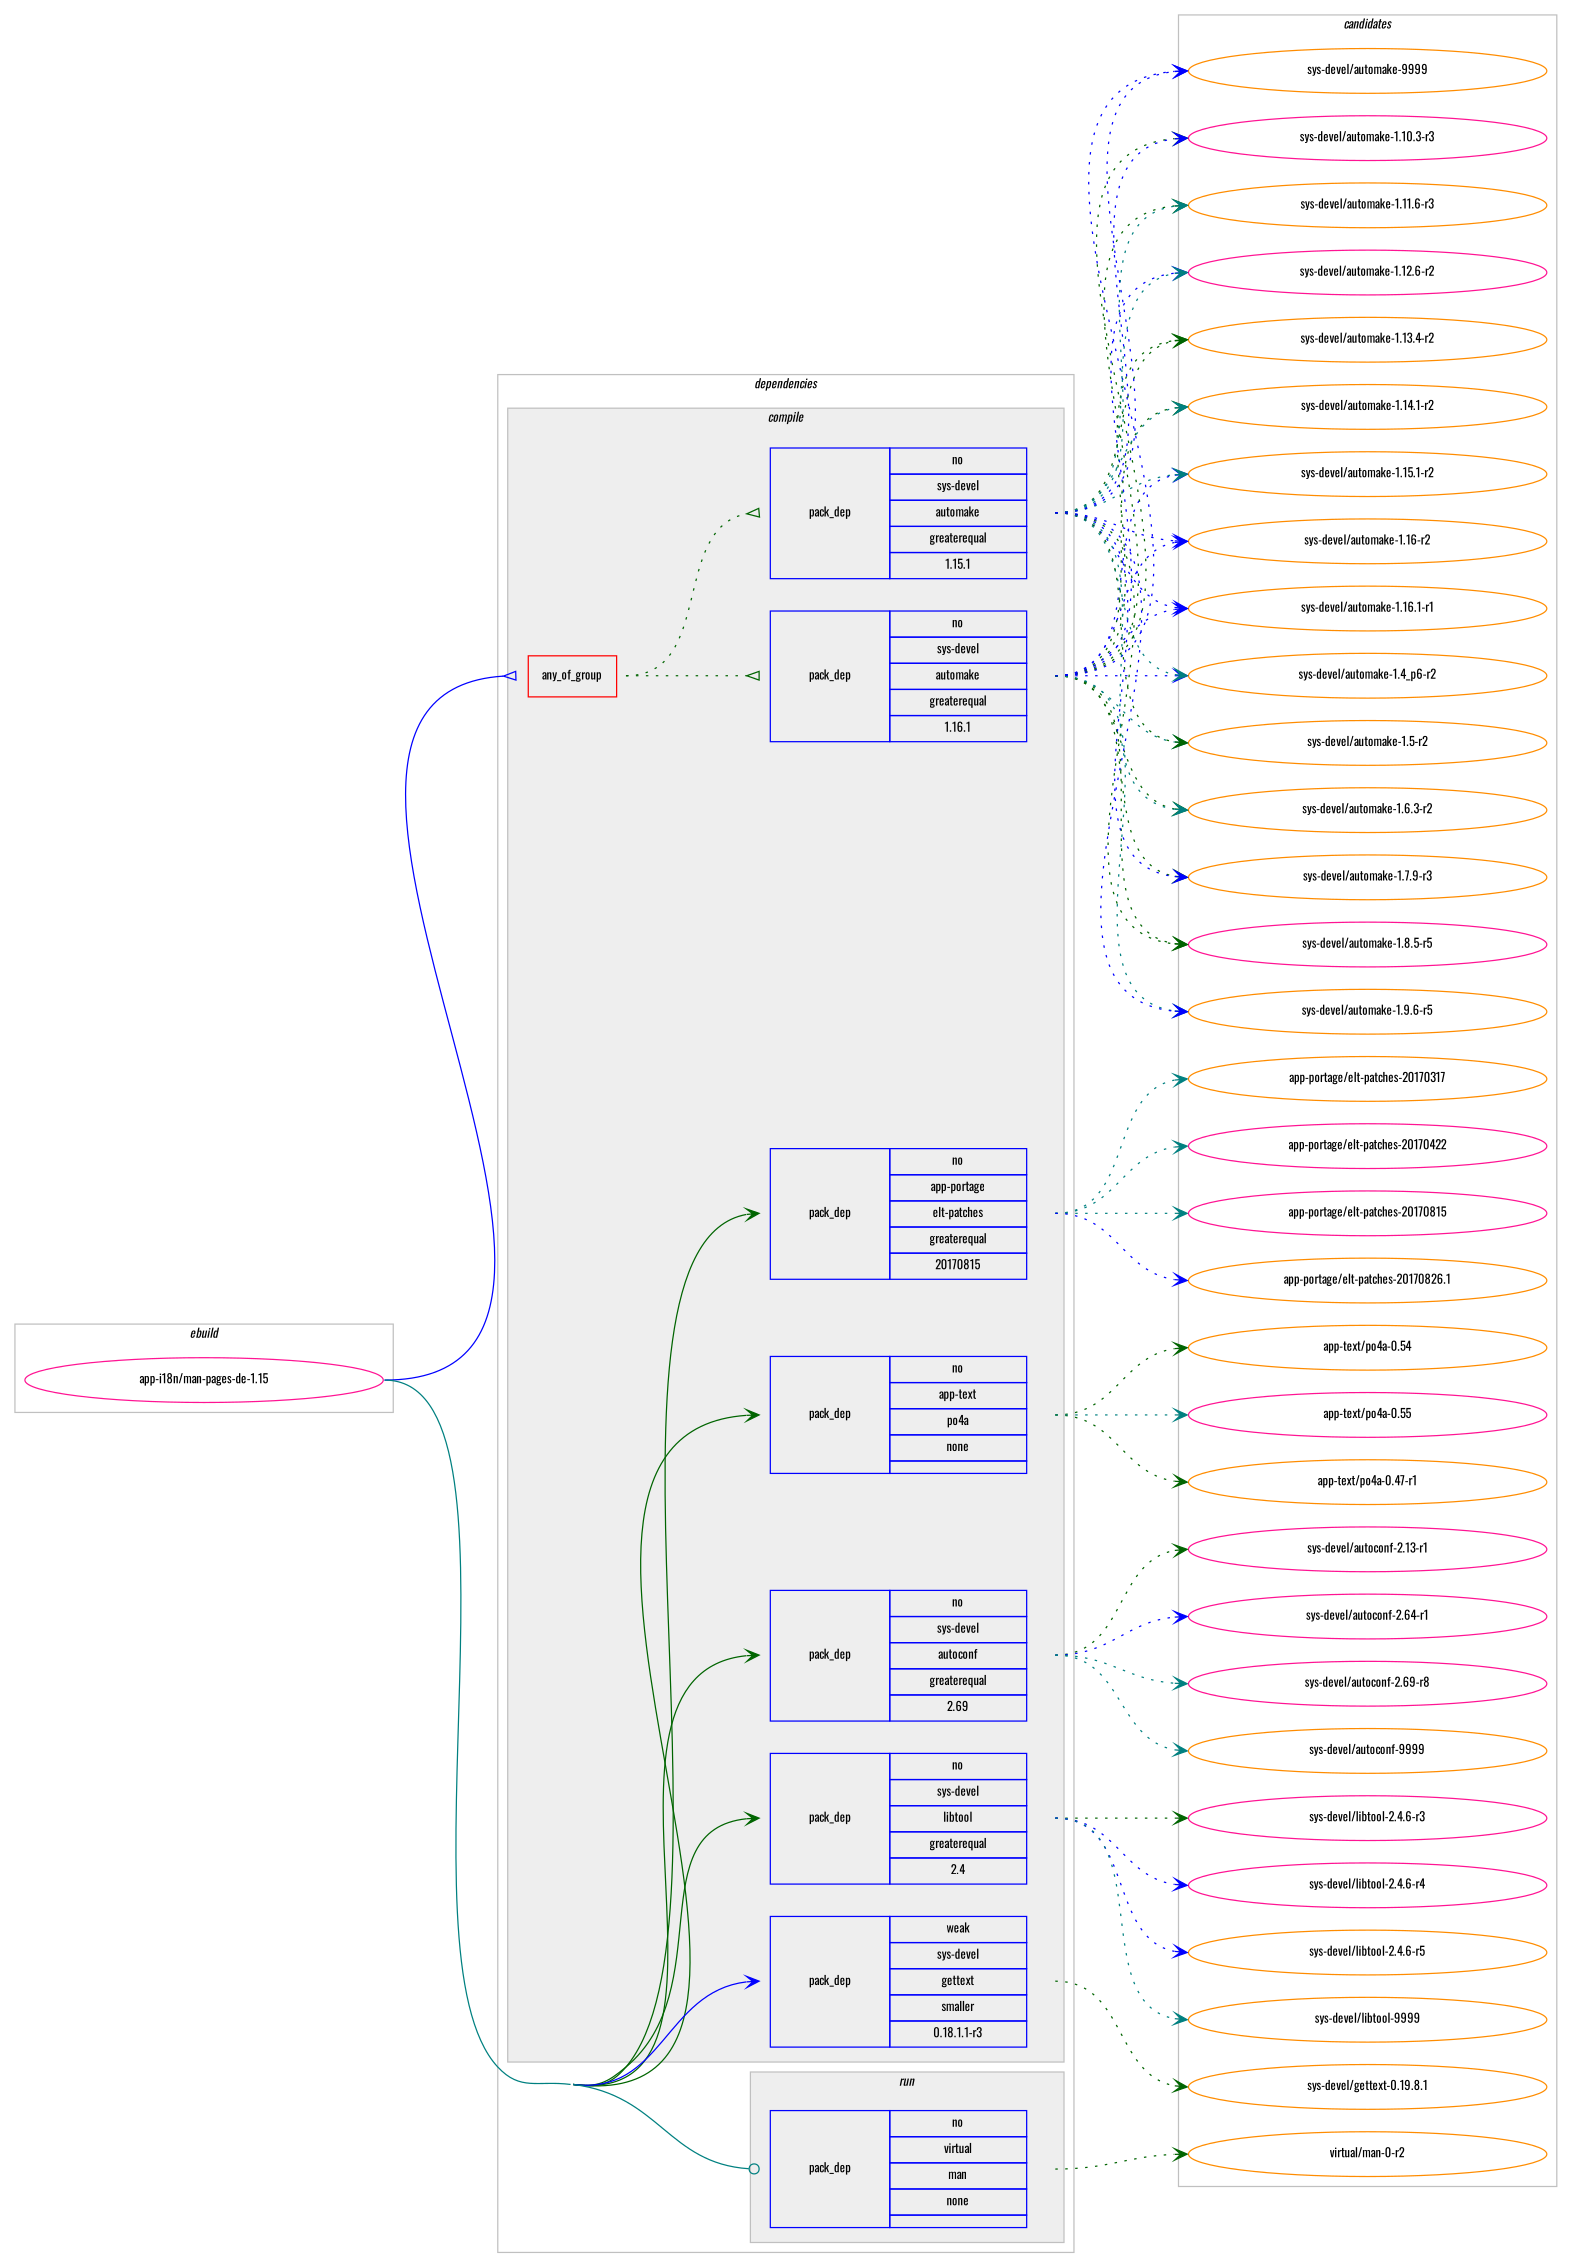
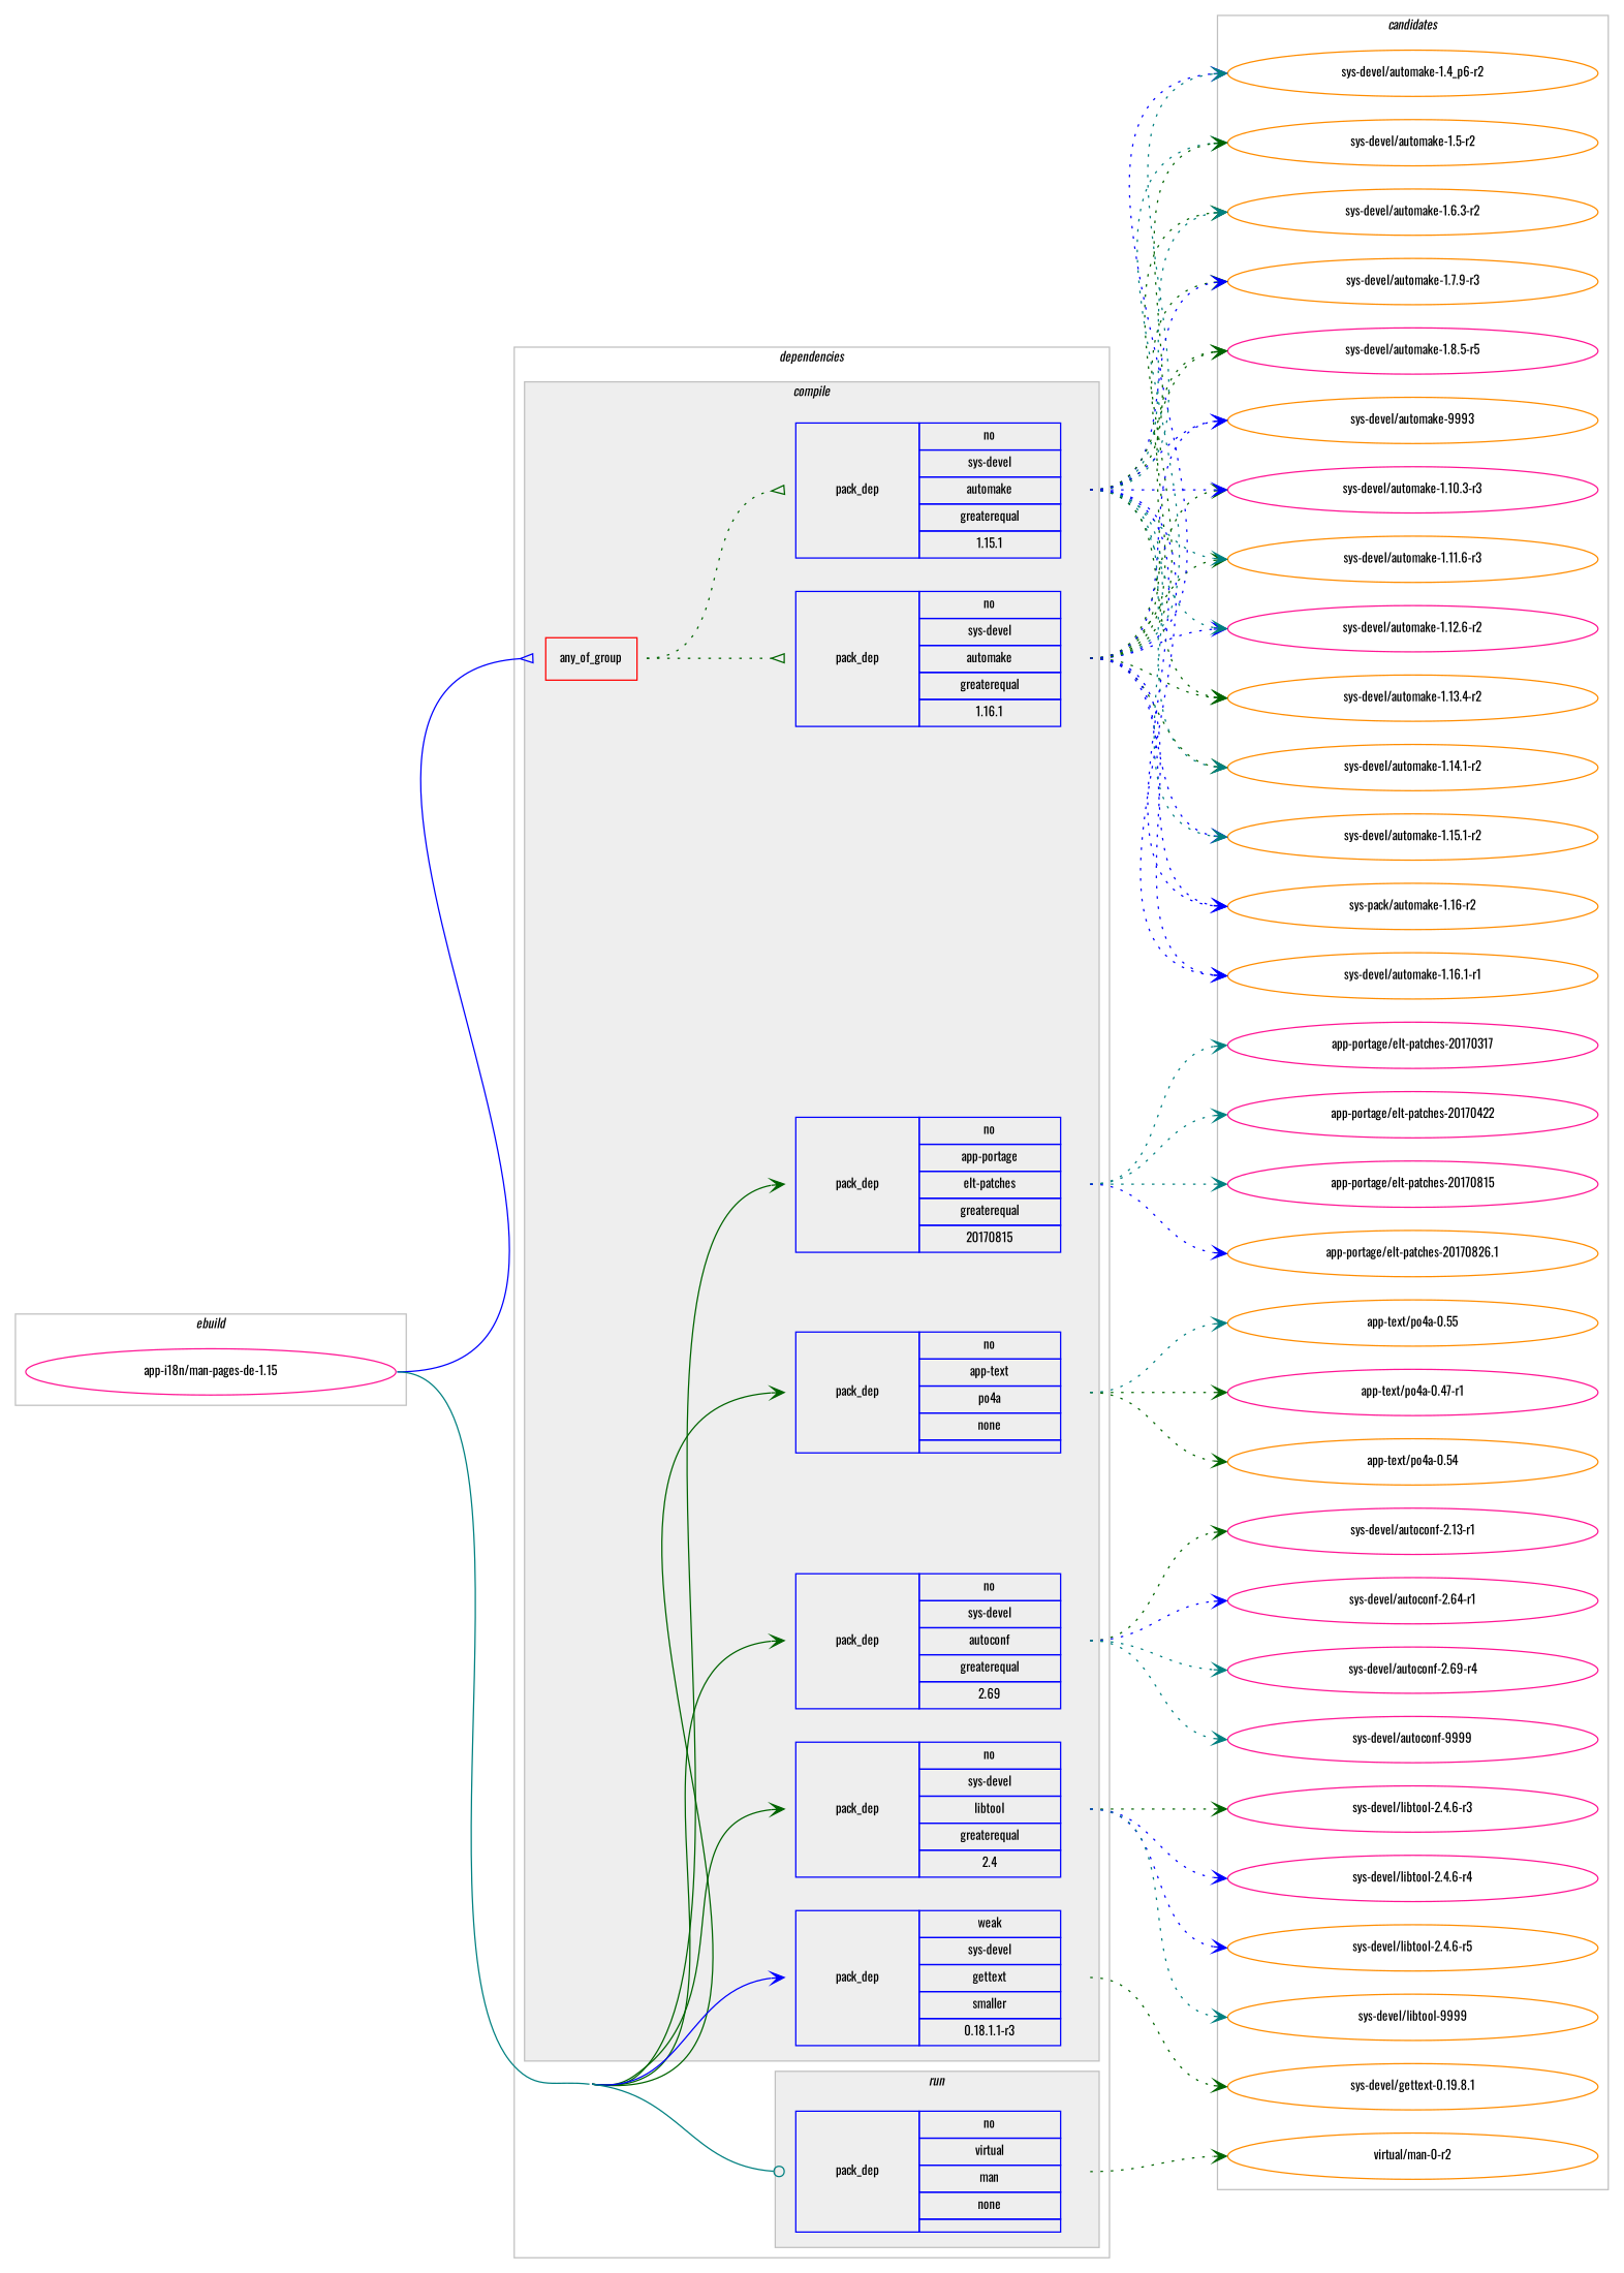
  digraph {
    compound=true
    concentrate=true
    fontname=Oswald
    fontsize=10
    newrank=true
    rankdir=LR
    ranksep=1.5
    node [color=darkorange fontname=Oswald fontsize=10]
    edge [arrowhead=vee color=darkgreen fontname=Oswald headport=w style=dotted tailport=e weight=100]
    n1 [color=deeppink label="app-i18n/man-pages-de-1.15" width=4]
    n2 [color=blue label=<<TABLE BORDER="0" CELLBORDER="1" CELLSPACING="0" CELLPADDING="4" WIDTH="220"><TR><TD ROWSPAN="6" CELLPADDING="30">pack_dep</TD></TR><TR><TD WIDTH="110">no</TD></TR><TR><TD>sys-devel</TD></TR><TR><TD>automake</TD></TR><TR><TD>greaterequal</TD></TR><TR><TD>1.16.1</TD></TR></TABLE>> shape=none]
    n3 [color=blue label=<<TABLE BORDER="0" CELLBORDER="1" CELLSPACING="0" CELLPADDING="4" WIDTH="220"><TR><TD ROWSPAN="6" CELLPADDING="30">pack_dep</TD></TR><TR><TD WIDTH="110">no</TD></TR><TR><TD>sys-devel</TD></TR><TR><TD>automake</TD></TR><TR><TD>greaterequal</TD></TR><TR><TD>1.15.1</TD></TR></TABLE>> shape=none]
    n4 [color=red label=<<TABLE BORDER="0" CELLBORDER="1" CELLSPACING="0" CELLPADDING="4"><TR><TD CELLPADDING="10">any_of_group</TD></TR></TABLE>> shape=none]
    n5 [color=blue label=<<TABLE BORDER="0" CELLBORDER="1" CELLSPACING="0" CELLPADDING="4" WIDTH="220"><TR><TD ROWSPAN="6" CELLPADDING="30">pack_dep</TD></TR><TR><TD WIDTH="110">no</TD></TR><TR><TD>app-portage</TD></TR><TR><TD>elt-patches</TD></TR><TR><TD>greaterequal</TD></TR><TR><TD>20170815</TD></TR></TABLE>> shape=none]
    n6 [color=blue label=<<TABLE BORDER="0" CELLBORDER="1" CELLSPACING="0" CELLPADDING="4" WIDTH="220"><TR><TD ROWSPAN="6" CELLPADDING="30">pack_dep</TD></TR><TR><TD WIDTH="110">no</TD></TR><TR><TD>app-text</TD></TR><TR><TD>po4a</TD></TR><TR><TD>none</TD></TR><TR><TD></TD></TR></TABLE>> shape=none]
    n7 [color=blue label=<<TABLE BORDER="0" CELLBORDER="1" CELLSPACING="0" CELLPADDING="4" WIDTH="220"><TR><TD ROWSPAN="6" CELLPADDING="30">pack_dep</TD></TR><TR><TD WIDTH="110">no</TD></TR><TR><TD>sys-devel</TD></TR><TR><TD>autoconf</TD></TR><TR><TD>greaterequal</TD></TR><TR><TD>2.69</TD></TR></TABLE>> shape=none]
    n8 [color=blue label=<<TABLE BORDER="0" CELLBORDER="1" CELLSPACING="0" CELLPADDING="4" WIDTH="220"><TR><TD ROWSPAN="6" CELLPADDING="30">pack_dep</TD></TR><TR><TD WIDTH="110">no</TD></TR><TR><TD>sys-devel</TD></TR><TR><TD>libtool</TD></TR><TR><TD>greaterequal</TD></TR><TR><TD>2.4</TD></TR></TABLE>> shape=none]
    n9 [color=blue label=<<TABLE BORDER="0" CELLBORDER="1" CELLSPACING="0" CELLPADDING="4" WIDTH="220"><TR><TD ROWSPAN="6" CELLPADDING="30">pack_dep</TD></TR><TR><TD WIDTH="110">weak</TD></TR><TR><TD>sys-devel</TD></TR><TR><TD>gettext</TD></TR><TR><TD>smaller</TD></TR><TR><TD>0.18.1.1-r3</TD></TR></TABLE>> shape=none]
    n10 [color=blue label=<<TABLE BORDER="0" CELLBORDER="1" CELLSPACING="0" CELLPADDING="4" WIDTH="220"><TR><TD ROWSPAN="6" CELLPADDING="30">pack_dep</TD></TR><TR><TD WIDTH="110">no</TD></TR><TR><TD>virtual</TD></TR><TR><TD>man</TD></TR><TR><TD>none</TD></TR><TR><TD></TD></TR></TABLE>> shape=none]
    n11 [color=deeppink label="sys-devel/automake-1.10.3-r3" width=4]
    n12 [label="sys-devel/automake-1.11.6-r3" width=4]
    n13 [color=deeppink label="sys-devel/automake-1.12.6-r2" width=4]
    n14 [label="sys-devel/automake-1.13.4-r2" width=4]
    n15 [label="sys-devel/automake-1.14.1-r2" width=4]
    n16 [label="sys-devel/automake-1.15.1-r2" width=4]
-   n17 [label="sys-devel/automake-1.16-r2" width=4]
+   n17 [label="sys-pack/automake-1.16-r2" width=4]
    n18 [label="sys-devel/automake-1.16.1-r1" width=4]
    n19 [label="sys-devel/automake-1.4_p6-r2" width=4]
    n20 [label="sys-devel/automake-1.5-r2" width=4]
    n21 [label="sys-devel/automake-1.6.3-r2" width=4]
    n22 [label="sys-devel/automake-1.7.9-r3" width=4]
    n23 [color=deeppink label="sys-devel/automake-1.8.5-r5" width=4]
-   n24 [label="sys-devel/automake-1.9.6-r5" width=4]
-   n25 [label="sys-devel/automake-9999" width=4]
-   n26 [label="app-portage/elt-patches-20170317" width=4]
+   n25 [label="sys-devel/automake-9993" width=4]
+   n26 [color=deeppink label="app-portage/elt-patches-20170317" width=4]
    n27 [color=deeppink label="app-portage/elt-patches-20170422" width=4]
    n28 [color=deeppink label="app-portage/elt-patches-20170815" width=4]
    n29 [label="app-portage/elt-patches-20170826.1" width=4]
-   n30 [label="app-text/po4a-0.47-r1" width=4]
+   n30 [color=deeppink label="app-text/po4a-0.47-r1" width=4]
    n31 [label="app-text/po4a-0.54" width=4]
-   n32 [color=deeppink label="app-text/po4a-0.55" width=4]
+   n32 [label="app-text/po4a-0.55" width=4]
    n33 [color=deeppink label="sys-devel/autoconf-2.13-r1" width=4]
    n34 [color=deeppink label="sys-devel/autoconf-2.64-r1" width=4]
-   n35 [color=deeppink label="sys-devel/autoconf-2.69-r8" width=4]
-   n36 [label="sys-devel/autoconf-9999" width=4]
+   n35 [color=deeppink label="sys-devel/autoconf-2.69-r4" width=4]
+   n36 [color=deeppink label="sys-devel/autoconf-9999" width=4]
    n37 [color=deeppink label="sys-devel/libtool-2.4.6-r3" width=4]
    n38 [color=deeppink label="sys-devel/libtool-2.4.6-r4" width=4]
    n39 [label="sys-devel/libtool-2.4.6-r5" width=4]
    n40 [label="sys-devel/libtool-9999" width=4]
    n41 [label="sys-devel/gettext-0.19.8.1" width=4]
    n42 [label="virtual/man-0-r2" width=4]
    subgraph cluster_1 {
      color=gray
      label=<<i>ebuild</i>>
      rank=same
      n1
    }
    subgraph cluster_2 {
      color=gray
      label=<<i>dependencies</i>>
      subgraph cluster_3 {
        color=gray
        fillcolor="#eeeeee"
        label=<<i>compile</i>>
        style=filled
        subgraph sub_4 {
          color=gray
          fillcolor="#eeeeee"
          label=<<i>compile</i>>
          style=filled
          n4
          subgraph sub_5 {
            color=gray
            fillcolor="#eeeeee"
            label=<<i>compile</i>>
            style=filled
            n2
          }
          subgraph sub_6 {
            color=gray
            fillcolor="#eeeeee"
            label=<<i>compile</i>>
            style=filled
            n3
          }
        }
        subgraph sub_7 {
          color=gray
          fillcolor="#eeeeee"
          label=<<i>compile</i>>
          style=filled
          n5
        }
        subgraph sub_8 {
          color=gray
          fillcolor="#eeeeee"
          label=<<i>compile</i>>
          style=filled
          n6
        }
        subgraph sub_9 {
          color=gray
          fillcolor="#eeeeee"
          label=<<i>compile</i>>
          style=filled
          n7
        }
        subgraph sub_10 {
          color=gray
          fillcolor="#eeeeee"
          label=<<i>compile</i>>
          style=filled
          n8
        }
        subgraph sub_11 {
          color=gray
          fillcolor="#eeeeee"
          label=<<i>compile</i>>
          style=filled
          n9
        }
      }
      subgraph cluster_12 {
        color=gray
        fillcolor="#eeeeee"
        label=<<i>compile and run</i>>
        style=filled
      }
      subgraph cluster_13 {
        color=gray
        fillcolor="#eeeeee"
        label=<<i>run</i>>
        style=filled
        subgraph sub_14 {
          color=gray
          fillcolor="#eeeeee"
          label=<<i>run</i>>
          style=filled
          n10
        }
      }
    }
    subgraph cluster_15 {
      color=gray
      label=<<i>candidates</i>>
      rank=same
      subgraph sub_16 {
        color=black
        label=<<i>candidates</i>>
        nodesep=1
        rank=same
        n11
        n12
        n13
        n14
        n15
        n16
        n17
        n18
        n19
        n20
        n21
        n22
        n23
-       n24
        n25
      }
      subgraph sub_17 {
        color=black
        label=<<i>candidates</i>>
        nodesep=1
        rank=same
        n11
        n12
        n13
        n14
        n15
        n16
        n17
        n18
        n19
        n20
        n21
        n22
        n23
-       n24
        n25
      }
      subgraph sub_18 {
        color=black
        label=<<i>candidates</i>>
        nodesep=1
        rank=same
        n26
        n27
        n28
        n29
      }
      subgraph sub_19 {
        color=black
        label=<<i>candidates</i>>
        nodesep=1
        rank=same
        n30
        n31
        n32
      }
      subgraph sub_20 {
        color=black
        label=<<i>candidates</i>>
        nodesep=1
        rank=same
        n33
        n34
        n35
        n36
      }
      subgraph sub_21 {
        color=black
        label=<<i>candidates</i>>
        nodesep=1
        rank=same
        n37
        n38
        n39
        n40
      }
      subgraph sub_22 {
        color=black
        label=<<i>candidates</i>>
        nodesep=1
        rank=same
        n41
      }
      subgraph sub_23 {
        color=black
        label=<<i>candidates</i>>
        nodesep=1
        rank=same
        n42
      }
    }
    n1 -> n4 [arrowhead=oinv color=blue style=solid weight=20]
    n1 -> n5 [style=solid weight=20]
    n1 -> n6 [style=solid weight=20]
    n1 -> n7 [style=solid weight=20]
    n1 -> n8 [style=solid weight=20]
    n1 -> n9 [color=blue style=solid weight=20]
    n1 -> n10 [arrowhead=odot color=teal style=solid weight=20]
    n2 -> n11
    n2 -> n12
    n2 -> n13 [color=blue]
    n2 -> n14
    n2 -> n15
    n2 -> n16 [color=blue]
    n2 -> n17 [color=blue]
    n2 -> n18 [color=blue]
    n2 -> n19 [color=blue]
    n2 -> n20 [color=teal]
    n2 -> n21
    n2 -> n22
    n2 -> n23
-   n2 -> n24 [color=teal]
    n2 -> n25 [color=blue]
    n3 -> n11 [color=blue]
    n3 -> n12 [color=teal]
    n3 -> n13 [color=teal]
    n3 -> n14
    n3 -> n15 [color=teal]
    n3 -> n16 [color=teal]
    n3 -> n17 [color=blue]
    n3 -> n18 [color=blue]
    n3 -> n19 [color=teal]
    n3 -> n20
    n3 -> n21 [color=teal]
    n3 -> n22 [color=blue]
    n3 -> n23
-   n3 -> n24 [color=blue]
    n3 -> n25 [color=blue]
    n4 -> n2 [arrowhead=oinv weight=20]
    n4 -> n3 [arrowhead=oinv weight=20]
    n5 -> n26 [color=teal]
    n5 -> n27 [color=teal]
    n5 -> n28 [color=teal]
    n5 -> n29 [color=blue]
    n6 -> n30
    n6 -> n31
    n6 -> n32 [color=teal]
    n7 -> n33
    n7 -> n34 [color=blue]
    n7 -> n35 [color=teal]
    n7 -> n36 [color=teal]
    n8 -> n37
    n8 -> n38 [color=blue]
    n8 -> n39 [color=blue]
    n8 -> n40 [color=teal]
    n9 -> n41
    n10 -> n42
  }
